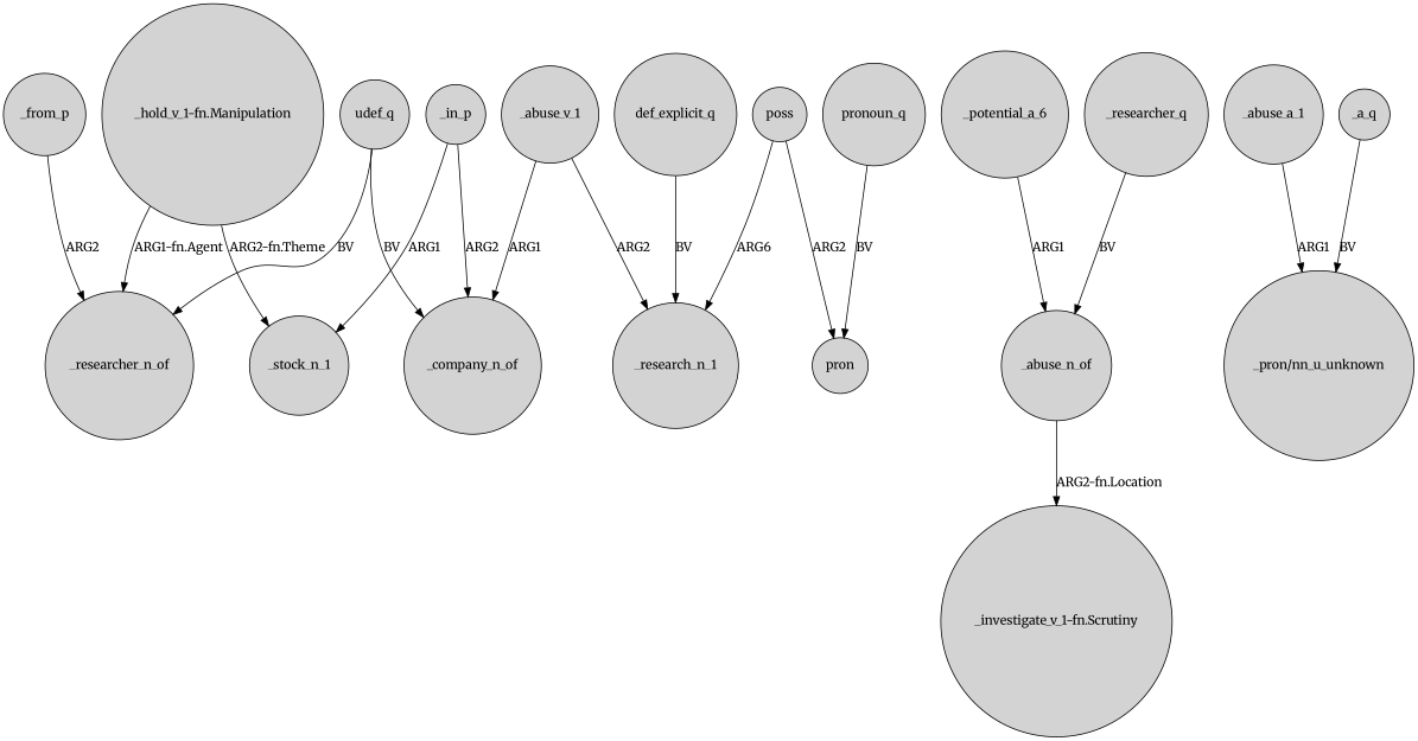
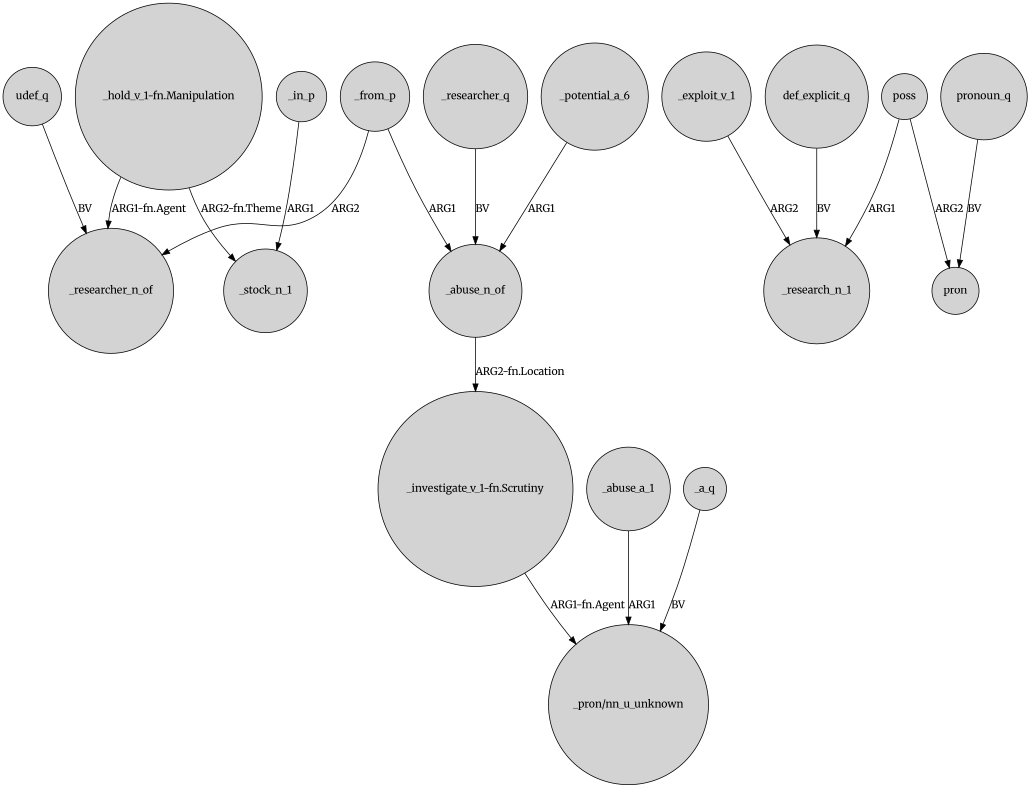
  digraph {
    fontname=Merriweather
    node [fontname=Merriweather shape=circle style=filled]
    edge [fontname=Merriweather]
    "_hold_v_1-fn.Manipulation"
    _researcher_n_of
    _stock_n_1
-   _exploit_v_1 [label=_abuse_v_1]
+   _exploit_v_1
    _research_n_1
-   _company_n_of
    n7 [label=_potential_a_6]
    _abuse_n_of
    "_investigate_v_1-fn.Scrutiny"
    poss
    pron
    n12 [label=_abuse_a_1]
    n13 [label="_pron/nn_u_unknown"]
    _in_p
    pronoun_q
    _from_p
    udef_q
    n18 [label=_researcher_q]
    _a_q
    def_explicit_q
    "_hold_v_1-fn.Manipulation" -> _researcher_n_of [label="ARG1-fn.Agent"]
    "_hold_v_1-fn.Manipulation" -> _stock_n_1 [label="ARG2-fn.Theme"]
    _exploit_v_1 -> _research_n_1 [label=ARG2]
-   _exploit_v_1 -> _company_n_of [label=ARG1]
    n7 -> _abuse_n_of [label=ARG1]
    _abuse_n_of -> "_investigate_v_1-fn.Scrutiny" [label="ARG2-fn.Location"]
-   poss -> _research_n_1 [label=ARG6]
+   "_investigate_v_1-fn.Scrutiny" -> n13 [label="ARG1-fn.Agent"]
+   poss -> _research_n_1 [label=ARG1]
    poss -> pron [label=ARG2]
    n12 -> n13 [label=ARG1]
    _in_p -> _stock_n_1 [label=ARG1]
-   _in_p -> _company_n_of [label=ARG2]
    pronoun_q -> pron [label=BV]
    _from_p -> _researcher_n_of [label=ARG2]
+   _from_p -> _abuse_n_of [label=ARG1]
    udef_q -> _researcher_n_of [label=BV]
-   udef_q -> _company_n_of [label=BV]
    n18 -> _abuse_n_of [label=BV]
    _a_q -> n13 [label=BV]
    def_explicit_q -> _research_n_1 [label=BV]
  }
